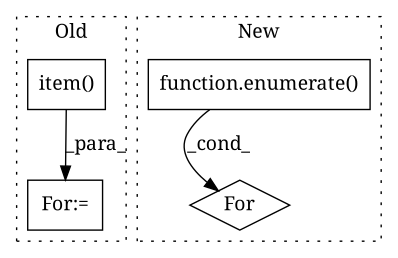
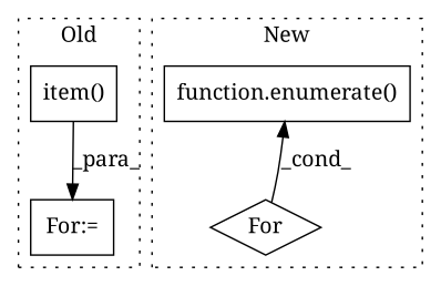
  digraph {
    fontname="Noto Serif"
    node [a=75 fontname="Noto Serif" shape=box]
    edge [fontname="Noto Serif" style=solid]
    n1 [l=12 label="item()" s=2284]
    n2 [a=68 l=4 label="For:=" s=2280]
    n3 [l="10,1" label="function.enumerate()" s="2351,2373"]
    n4 [a=107 l="4,18" label=For s="2332,2374" shape=diamond]
    subgraph cluster_1 {
      label=Old
      style=dotted
      n1
      n2
    }
    subgraph cluster_2 {
      label=New
      style=dotted
      n3
      n4
    }
    n1 -> n2 [label=_para_]
-   n3 -> n4 [label=_cond_]
+   n4 -> n3 [label=_cond_]
  }
